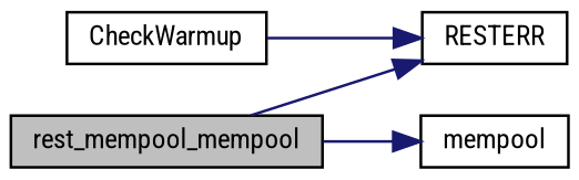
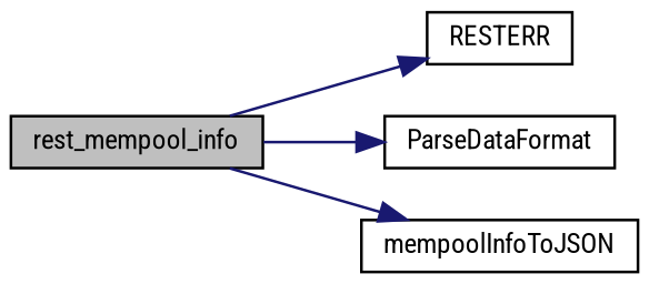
  digraph {
    fontname="Roboto Condensed"
    rankdir=LR
    node [color=black fillcolor=white fontname="Roboto Condensed" fontsize=10 shape=record style=filled]
    edge [color=midnightblue fontname="Roboto Condensed" fontsize=10 labelfontname=Helvetica labelfontsize=10 style=solid]
-   n1 [fillcolor=grey75 fontcolor=black height=0.2 label=rest_mempool_mempool width=0.4]
+   n1 [fillcolor=grey75 fontcolor=black height=0.2 label=rest_mempool_info width=0.4]
    n2 [height=0.2 label=RESTERR width=0.4]
-   n4 [height=0.2 label=mempool width=0.4]
-   n5 [height=0.2 label=CheckWarmup width=0.4]
+   n3 [height=0.2 label=ParseDataFormat width=0.4]
+   n4 [height=0.2 label=mempoolInfoToJSON width=0.4]
    n1 -> n2
+   n1 -> n3
    n1 -> n4
-   n5 -> n2
  }
